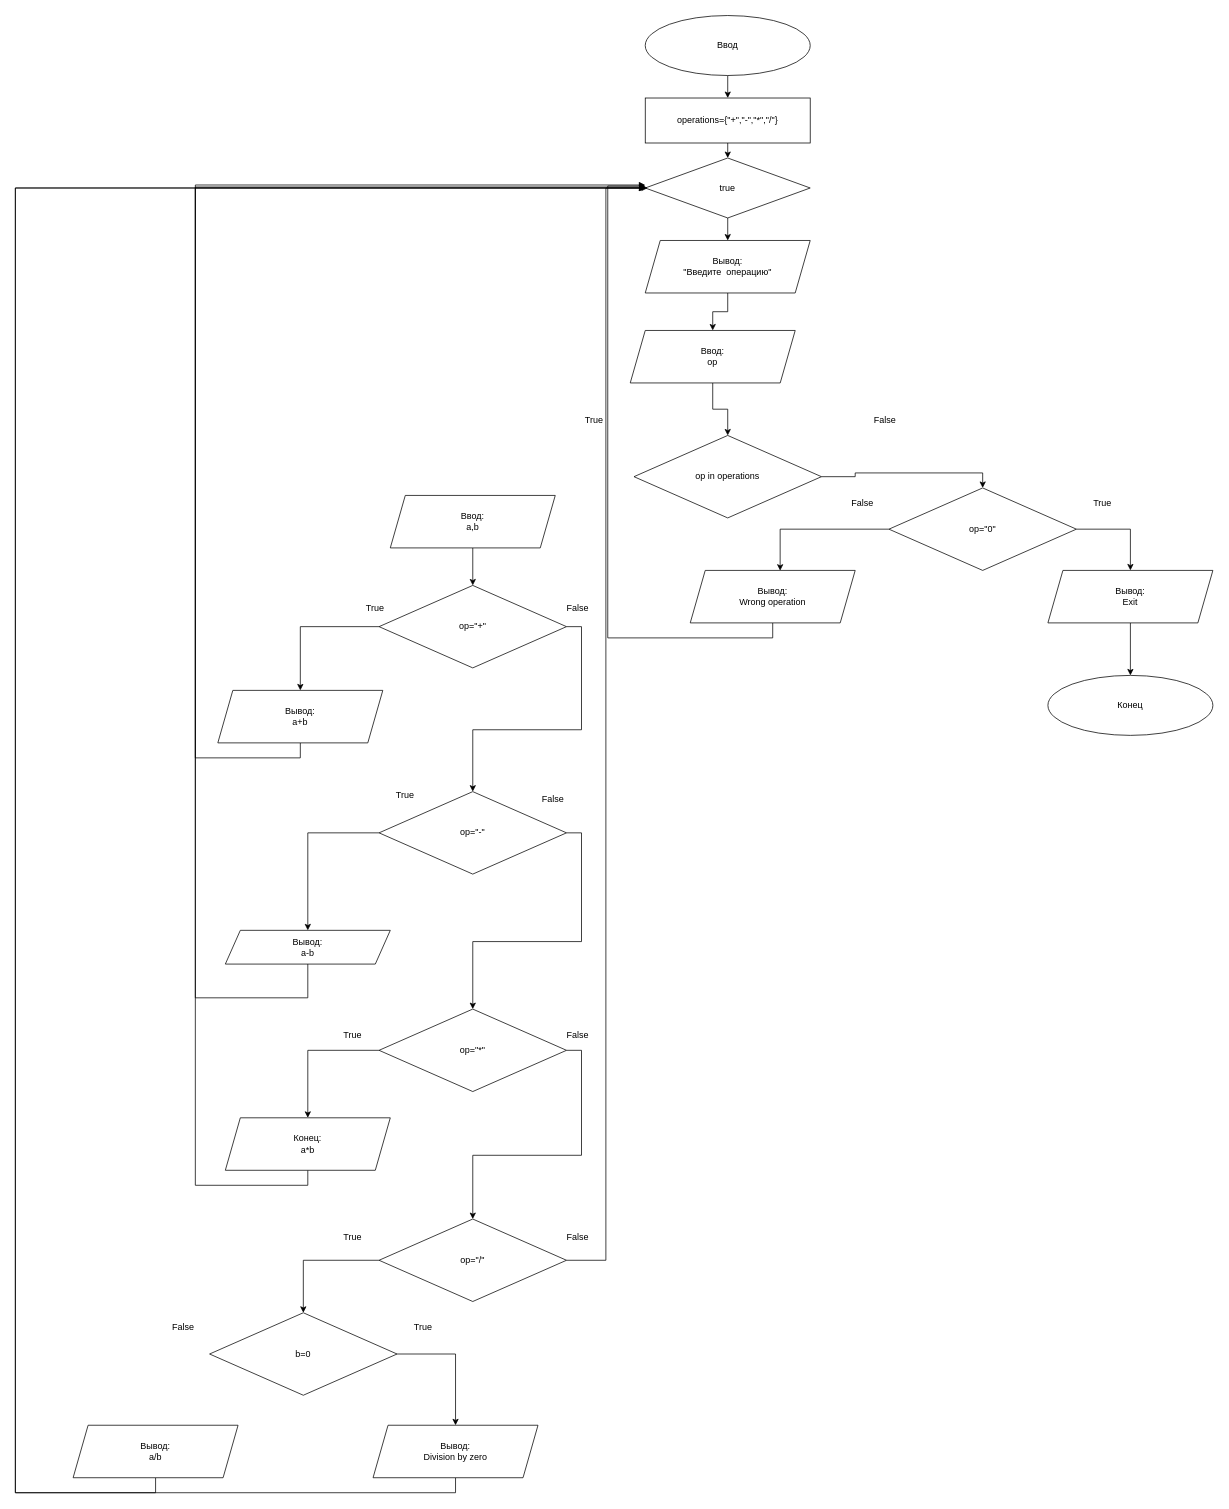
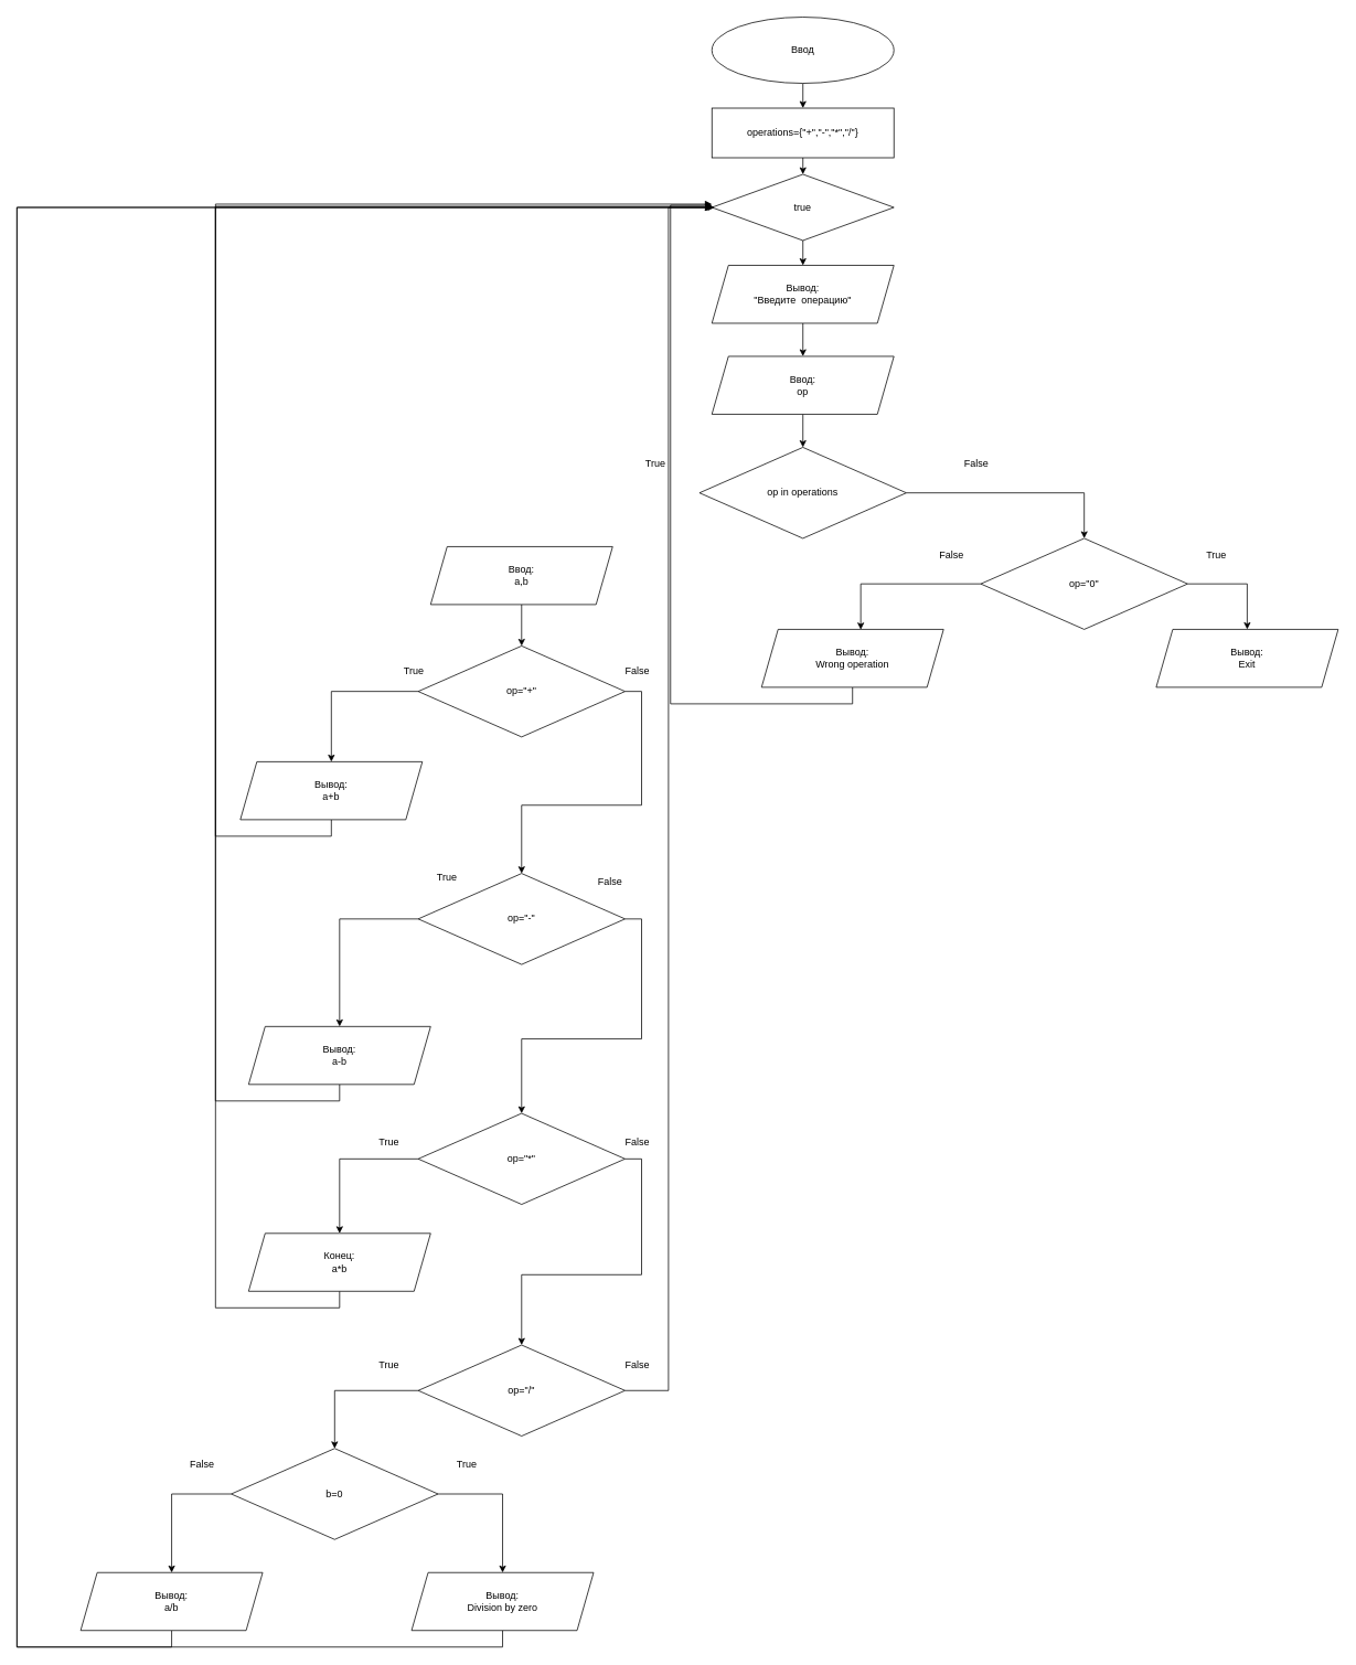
  <mxCell id="0" />
  <mxCell id="1" parent="0" />
  <mxCell id="2" style="edgeStyle=orthogonalEdgeStyle;rounded=0;orthogonalLoop=1;jettySize=auto;html=1;exitX=0.5;exitY=1;exitDx=0;exitDy=0;entryX=0.5;entryY=0;entryDx=0;entryDy=0;" edge="1" parent="1" source="3" target="5"><mxGeometry relative="1" as="geometry" /></mxCell>
  <mxCell id="3" value="Ввод" style="ellipse;whiteSpace=wrap;html=1;" vertex="1" parent="1"><mxGeometry x="860" y="20" width="220" height="80" as="geometry" /></mxCell>
  <mxCell id="4" style="edgeStyle=orthogonalEdgeStyle;rounded=0;orthogonalLoop=1;jettySize=auto;html=1;exitX=0.5;exitY=1;exitDx=0;exitDy=0;entryX=0.5;entryY=0;entryDx=0;entryDy=0;" edge="1" parent="1" source="5" target="7"><mxGeometry relative="1" as="geometry" /></mxCell>
  <mxCell id="5" value="operations={&quot;+&quot;,&quot;-&quot;,&quot;*&quot;,&quot;/&quot;}" style="rounded=0;whiteSpace=wrap;html=1;" vertex="1" parent="1"><mxGeometry x="860" y="130" width="220" height="60" as="geometry" /></mxCell>
  <mxCell id="6" style="edgeStyle=orthogonalEdgeStyle;rounded=0;orthogonalLoop=1;jettySize=auto;html=1;exitX=0.5;exitY=1;exitDx=0;exitDy=0;entryX=0.5;entryY=0;entryDx=0;entryDy=0;" edge="1" parent="1" source="7" target="9"><mxGeometry relative="1" as="geometry" /></mxCell>
  <mxCell id="7" value="true" style="rhombus;whiteSpace=wrap;html=1;" vertex="1" parent="1"><mxGeometry x="860" y="210" width="220" height="80" as="geometry" /></mxCell>
  <mxCell id="8" style="edgeStyle=orthogonalEdgeStyle;rounded=0;orthogonalLoop=1;jettySize=auto;html=1;exitX=0.5;exitY=1;exitDx=0;exitDy=0;entryX=0.5;entryY=0;entryDx=0;entryDy=0;" edge="1" parent="1" source="9" target="11"><mxGeometry relative="1" as="geometry" /></mxCell>
  <mxCell id="9" value="Вывод:&lt;br&gt;&quot;Введите&amp;nbsp; операцию&quot;" style="shape=parallelogram;perimeter=parallelogramPerimeter;whiteSpace=wrap;html=1;fixedSize=1;" vertex="1" parent="1"><mxGeometry x="860" y="320" width="220" height="70" as="geometry" /></mxCell>
  <mxCell id="10" style="edgeStyle=orthogonalEdgeStyle;rounded=0;orthogonalLoop=1;jettySize=auto;html=1;exitX=0.5;exitY=1;exitDx=0;exitDy=0;entryX=0.5;entryY=0;entryDx=0;entryDy=0;" edge="1" parent="1" source="11" target="13"><mxGeometry relative="1" as="geometry" /></mxCell>
- <mxCell id="11" value="Ввод:&lt;br&gt;op" style="shape=parallelogram;perimeter=parallelogramPerimeter;whiteSpace=wrap;html=1;fixedSize=1;" vertex="1" parent="1"><mxGeometry x="840" y="440" width="220" height="70" as="geometry" /></mxCell>
+ <mxCell id="11" value="Ввод:&lt;br&gt;op" style="shape=parallelogram;perimeter=parallelogramPerimeter;whiteSpace=wrap;html=1;fixedSize=1;" vertex="1" parent="1"><mxGeometry x="860" y="430" width="220" height="70" as="geometry" /></mxCell>
  <mxCell id="12" style="edgeStyle=orthogonalEdgeStyle;rounded=0;orthogonalLoop=1;jettySize=auto;html=1;exitX=1;exitY=0.5;exitDx=0;exitDy=0;entryX=0.5;entryY=0;entryDx=0;entryDy=0;" edge="1" parent="1" source="13" target="55"><mxGeometry relative="1" as="geometry" /></mxCell>
- <mxCell id="13" value="op in operations" style="rhombus;whiteSpace=wrap;html=1;" vertex="1" parent="1"><mxGeometry x="845" y="580" width="250" height="110" as="geometry" /></mxCell>
+ <mxCell id="13" value="op in operations" style="rhombus;whiteSpace=wrap;html=1;" vertex="1" parent="1"><mxGeometry x="845" y="540" width="250" height="110" as="geometry" /></mxCell>
  <mxCell id="14" value="False" style="text;html=1;strokeColor=none;fillColor=none;align=center;verticalAlign=middle;whiteSpace=wrap;rounded=0;" vertex="1" parent="1"><mxGeometry x="1160" y="550" width="40" height="20" as="geometry" /></mxCell>
  <mxCell id="15" value="True" style="text;html=1;strokeColor=none;fillColor=none;align=center;verticalAlign=middle;whiteSpace=wrap;rounded=0;" vertex="1" parent="1"><mxGeometry x="772" y="550" width="40" height="20" as="geometry" /></mxCell>
  <mxCell id="16" style="edgeStyle=orthogonalEdgeStyle;rounded=0;orthogonalLoop=1;jettySize=auto;html=1;exitX=1;exitY=0.5;exitDx=0;exitDy=0;entryX=0.5;entryY=0;entryDx=0;entryDy=0;" edge="1" parent="1" source="18" target="27"><mxGeometry relative="1" as="geometry" /></mxCell>
  <mxCell id="17" style="edgeStyle=orthogonalEdgeStyle;rounded=0;orthogonalLoop=1;jettySize=auto;html=1;exitX=0;exitY=0.5;exitDx=0;exitDy=0;" edge="1" parent="1" source="18" target="24"><mxGeometry relative="1" as="geometry" /></mxCell>
  <mxCell id="18" value="op=&quot;+&quot;" style="rhombus;whiteSpace=wrap;html=1;" vertex="1" parent="1"><mxGeometry x="505" y="780" width="250" height="110" as="geometry" /></mxCell>
  <mxCell id="19" value="False" style="text;html=1;strokeColor=none;fillColor=none;align=center;verticalAlign=middle;whiteSpace=wrap;rounded=0;" vertex="1" parent="1"><mxGeometry x="750" y="800" width="40" height="20" as="geometry" /></mxCell>
  <mxCell id="20" value="True" style="text;html=1;strokeColor=none;fillColor=none;align=center;verticalAlign=middle;whiteSpace=wrap;rounded=0;" vertex="1" parent="1"><mxGeometry x="480" y="800" width="40" height="20" as="geometry" /></mxCell>
  <mxCell id="21" style="edgeStyle=orthogonalEdgeStyle;rounded=0;orthogonalLoop=1;jettySize=auto;html=1;exitX=0.5;exitY=1;exitDx=0;exitDy=0;" edge="1" parent="1" source="22" target="18"><mxGeometry relative="1" as="geometry" /></mxCell>
  <mxCell id="22" value="Ввод:&lt;br&gt;a,b" style="shape=parallelogram;perimeter=parallelogramPerimeter;whiteSpace=wrap;html=1;fixedSize=1;" vertex="1" parent="1"><mxGeometry x="520" y="660" width="220" height="70" as="geometry" /></mxCell>
  <mxCell id="23" style="edgeStyle=orthogonalEdgeStyle;rounded=0;orthogonalLoop=1;jettySize=auto;html=1;exitX=0.5;exitY=1;exitDx=0;exitDy=0;" edge="1" parent="1" source="24"><mxGeometry relative="1" as="geometry"><mxPoint x="860" y="250" as="targetPoint" /><Array as="points"><mxPoint x="400" y="1010" /><mxPoint x="260" y="1010" /><mxPoint x="260" y="250" /></Array></mxGeometry></mxCell>
  <mxCell id="24" value="Вывод:&lt;br&gt;a+b" style="shape=parallelogram;perimeter=parallelogramPerimeter;whiteSpace=wrap;html=1;fixedSize=1;" vertex="1" parent="1"><mxGeometry x="290" y="920" width="220" height="70" as="geometry" /></mxCell>
  <mxCell id="25" style="edgeStyle=orthogonalEdgeStyle;rounded=0;orthogonalLoop=1;jettySize=auto;html=1;exitX=0;exitY=0.5;exitDx=0;exitDy=0;entryX=0.5;entryY=0;entryDx=0;entryDy=0;" edge="1" parent="1" source="27" target="31"><mxGeometry relative="1" as="geometry" /></mxCell>
  <mxCell id="26" style="edgeStyle=orthogonalEdgeStyle;rounded=0;orthogonalLoop=1;jettySize=auto;html=1;exitX=1;exitY=0.5;exitDx=0;exitDy=0;entryX=0.5;entryY=0;entryDx=0;entryDy=0;" edge="1" parent="1" source="27" target="34"><mxGeometry relative="1" as="geometry" /></mxCell>
  <mxCell id="27" value="op=&quot;-&quot;" style="rhombus;whiteSpace=wrap;html=1;" vertex="1" parent="1"><mxGeometry x="505" y="1055" width="250" height="110" as="geometry" /></mxCell>
  <mxCell id="28" value="False" style="text;html=1;strokeColor=none;fillColor=none;align=center;verticalAlign=middle;whiteSpace=wrap;rounded=0;" vertex="1" parent="1"><mxGeometry x="717" y="1055" width="40" height="20" as="geometry" /></mxCell>
  <mxCell id="29" value="True" style="text;html=1;strokeColor=none;fillColor=none;align=center;verticalAlign=middle;whiteSpace=wrap;rounded=0;" vertex="1" parent="1"><mxGeometry x="520" y="1050" width="40" height="20" as="geometry" /></mxCell>
  <mxCell id="30" style="edgeStyle=orthogonalEdgeStyle;rounded=0;orthogonalLoop=1;jettySize=auto;html=1;exitX=0.5;exitY=1;exitDx=0;exitDy=0;" edge="1" parent="1" source="31"><mxGeometry relative="1" as="geometry"><mxPoint x="860" y="248.667" as="targetPoint" /><Array as="points"><mxPoint x="410" y="1330" /><mxPoint x="260" y="1330" /><mxPoint x="260" y="249" /></Array></mxGeometry></mxCell>
- <mxCell id="31" value="Вывод:&lt;br&gt;a-b" style="shape=parallelogram;perimeter=parallelogramPerimeter;whiteSpace=wrap;html=1;fixedSize=1;" vertex="1" parent="1"><mxGeometry x="300" y="1240" width="220" height="45" as="geometry" /></mxCell>
+ <mxCell id="31" value="Вывод:&lt;br&gt;a-b" style="shape=parallelogram;perimeter=parallelogramPerimeter;whiteSpace=wrap;html=1;fixedSize=1;" vertex="1" parent="1"><mxGeometry x="300" y="1240" width="220" height="70" as="geometry" /></mxCell>
  <mxCell id="32" style="edgeStyle=orthogonalEdgeStyle;rounded=0;orthogonalLoop=1;jettySize=auto;html=1;exitX=1;exitY=0.5;exitDx=0;exitDy=0;entryX=0.5;entryY=0;entryDx=0;entryDy=0;" edge="1" parent="1" source="34" target="41"><mxGeometry relative="1" as="geometry" /></mxCell>
  <mxCell id="33" style="edgeStyle=orthogonalEdgeStyle;rounded=0;orthogonalLoop=1;jettySize=auto;html=1;exitX=0;exitY=0.5;exitDx=0;exitDy=0;" edge="1" parent="1" source="34" target="38"><mxGeometry relative="1" as="geometry" /></mxCell>
  <mxCell id="34" value="op=&quot;*&quot;" style="rhombus;whiteSpace=wrap;html=1;" vertex="1" parent="1"><mxGeometry x="505" y="1345" width="250" height="110" as="geometry" /></mxCell>
  <mxCell id="35" value="False" style="text;html=1;strokeColor=none;fillColor=none;align=center;verticalAlign=middle;whiteSpace=wrap;rounded=0;" vertex="1" parent="1"><mxGeometry x="750" y="1370" width="40" height="20" as="geometry" /></mxCell>
  <mxCell id="36" value="True" style="text;html=1;strokeColor=none;fillColor=none;align=center;verticalAlign=middle;whiteSpace=wrap;rounded=0;" vertex="1" parent="1"><mxGeometry x="450" y="1370" width="40" height="20" as="geometry" /></mxCell>
  <mxCell id="37" style="edgeStyle=orthogonalEdgeStyle;rounded=0;orthogonalLoop=1;jettySize=auto;html=1;exitX=0.5;exitY=1;exitDx=0;exitDy=0;" edge="1" parent="1" source="38"><mxGeometry relative="1" as="geometry"><mxPoint x="860" y="246" as="targetPoint" /><Array as="points"><mxPoint x="410" y="1580" /><mxPoint x="260" y="1580" /><mxPoint x="260" y="246" /></Array></mxGeometry></mxCell>
  <mxCell id="38" value="Конец:&lt;br&gt;a*b" style="shape=parallelogram;perimeter=parallelogramPerimeter;whiteSpace=wrap;html=1;fixedSize=1;" vertex="1" parent="1"><mxGeometry x="300" y="1490" width="220" height="70" as="geometry" /></mxCell>
  <mxCell id="39" style="edgeStyle=orthogonalEdgeStyle;rounded=0;orthogonalLoop=1;jettySize=auto;html=1;exitX=0;exitY=0.5;exitDx=0;exitDy=0;entryX=0.5;entryY=0;entryDx=0;entryDy=0;" edge="1" parent="1" source="41" target="48"><mxGeometry relative="1" as="geometry" /></mxCell>
  <mxCell id="40" style="edgeStyle=orthogonalEdgeStyle;rounded=0;orthogonalLoop=1;jettySize=auto;html=1;exitX=1;exitY=0.5;exitDx=0;exitDy=0;entryX=0;entryY=0.5;entryDx=0;entryDy=0;" edge="1" parent="1" source="41" target="7"><mxGeometry relative="1" as="geometry" /></mxCell>
  <mxCell id="41" value="op=&quot;/&quot;" style="rhombus;whiteSpace=wrap;html=1;" vertex="1" parent="1"><mxGeometry x="505" y="1625" width="250" height="110" as="geometry" /></mxCell>
  <mxCell id="42" value="False" style="text;html=1;strokeColor=none;fillColor=none;align=center;verticalAlign=middle;whiteSpace=wrap;rounded=0;" vertex="1" parent="1"><mxGeometry x="750" y="1640" width="40" height="20" as="geometry" /></mxCell>
  <mxCell id="43" value="True" style="text;html=1;strokeColor=none;fillColor=none;align=center;verticalAlign=middle;whiteSpace=wrap;rounded=0;" vertex="1" parent="1"><mxGeometry x="450" y="1640" width="40" height="20" as="geometry" /></mxCell>
  <mxCell id="44" style="edgeStyle=orthogonalEdgeStyle;rounded=0;orthogonalLoop=1;jettySize=auto;html=1;exitX=0.5;exitY=1;exitDx=0;exitDy=0;" edge="1" parent="1" source="45"><mxGeometry relative="1" as="geometry"><mxPoint x="860.667" y="250" as="targetPoint" /><Array as="points"><mxPoint x="207" y="1990" /><mxPoint x="20" y="1990" /><mxPoint x="20" y="250" /></Array></mxGeometry></mxCell>
  <mxCell id="45" value="Вывод:&lt;br&gt;a/b" style="shape=parallelogram;perimeter=parallelogramPerimeter;whiteSpace=wrap;html=1;fixedSize=1;" vertex="1" parent="1"><mxGeometry x="97" y="1900" width="220" height="70" as="geometry" /></mxCell>
  <mxCell id="46" style="edgeStyle=orthogonalEdgeStyle;rounded=0;orthogonalLoop=1;jettySize=auto;html=1;exitX=1;exitY=0.5;exitDx=0;exitDy=0;" edge="1" parent="1" source="48" target="52"><mxGeometry relative="1" as="geometry" /></mxCell>
+ <mxCell id="47" style="edgeStyle=orthogonalEdgeStyle;rounded=0;orthogonalLoop=1;jettySize=auto;html=1;exitX=0;exitY=0.5;exitDx=0;exitDy=0;entryX=0.5;entryY=0;entryDx=0;entryDy=0;" edge="1" parent="1" source="48" target="45"><mxGeometry relative="1" as="geometry" /></mxCell>
  <mxCell id="48" value="b=0" style="rhombus;whiteSpace=wrap;html=1;" vertex="1" parent="1"><mxGeometry x="279" y="1750" width="250" height="110" as="geometry" /></mxCell>
  <mxCell id="49" value="False" style="text;html=1;strokeColor=none;fillColor=none;align=center;verticalAlign=middle;whiteSpace=wrap;rounded=0;" vertex="1" parent="1"><mxGeometry x="224" y="1760" width="40" height="20" as="geometry" /></mxCell>
  <mxCell id="50" value="True" style="text;html=1;strokeColor=none;fillColor=none;align=center;verticalAlign=middle;whiteSpace=wrap;rounded=0;" vertex="1" parent="1"><mxGeometry x="544" y="1760" width="40" height="20" as="geometry" /></mxCell>
  <mxCell id="51" style="edgeStyle=orthogonalEdgeStyle;rounded=0;orthogonalLoop=1;jettySize=auto;html=1;exitX=0.5;exitY=1;exitDx=0;exitDy=0;" edge="1" parent="1" source="52"><mxGeometry relative="1" as="geometry"><mxPoint x="863.333" y="250" as="targetPoint" /><Array as="points"><mxPoint x="607" y="1990" /><mxPoint x="20" y="1990" /><mxPoint x="20" y="250" /></Array></mxGeometry></mxCell>
  <mxCell id="52" value="Вывод:&lt;br&gt;Division by zero" style="shape=parallelogram;perimeter=parallelogramPerimeter;whiteSpace=wrap;html=1;fixedSize=1;" vertex="1" parent="1"><mxGeometry x="497" y="1900" width="220" height="70" as="geometry" /></mxCell>
  <mxCell id="53" style="edgeStyle=orthogonalEdgeStyle;rounded=0;orthogonalLoop=1;jettySize=auto;html=1;exitX=0;exitY=0.5;exitDx=0;exitDy=0;entryX=0.545;entryY=0.005;entryDx=0;entryDy=0;entryPerimeter=0;" edge="1" parent="1" source="55" target="59"><mxGeometry relative="1" as="geometry" /></mxCell>
  <mxCell id="54" style="edgeStyle=orthogonalEdgeStyle;rounded=0;orthogonalLoop=1;jettySize=auto;html=1;exitX=1;exitY=0.5;exitDx=0;exitDy=0;entryX=0.5;entryY=0;entryDx=0;entryDy=0;" edge="1" parent="1" source="55" target="61"><mxGeometry relative="1" as="geometry" /></mxCell>
  <mxCell id="55" value="op=&quot;0&quot;" style="rhombus;whiteSpace=wrap;html=1;" vertex="1" parent="1"><mxGeometry x="1185" y="650" width="250" height="110" as="geometry" /></mxCell>
  <mxCell id="56" value="False" style="text;html=1;strokeColor=none;fillColor=none;align=center;verticalAlign=middle;whiteSpace=wrap;rounded=0;" vertex="1" parent="1"><mxGeometry x="1130" y="660" width="40" height="20" as="geometry" /></mxCell>
  <mxCell id="57" value="True" style="text;html=1;strokeColor=none;fillColor=none;align=center;verticalAlign=middle;whiteSpace=wrap;rounded=0;" vertex="1" parent="1"><mxGeometry x="1450" y="660" width="40" height="20" as="geometry" /></mxCell>
  <mxCell id="58" style="edgeStyle=orthogonalEdgeStyle;rounded=0;orthogonalLoop=1;jettySize=auto;html=1;exitX=0.5;exitY=1;exitDx=0;exitDy=0;" edge="1" parent="1" source="59"><mxGeometry relative="1" as="geometry"><mxPoint x="860" y="247.333" as="targetPoint" /><Array as="points"><mxPoint x="1030" y="850" /><mxPoint x="810" y="850" /><mxPoint x="810" y="247" /></Array></mxGeometry></mxCell>
  <mxCell id="59" value="Вывод:&lt;br&gt;Wrong operation" style="shape=parallelogram;perimeter=parallelogramPerimeter;whiteSpace=wrap;html=1;fixedSize=1;" vertex="1" parent="1"><mxGeometry x="920" y="760" width="220" height="70" as="geometry" /></mxCell>
- <mxCell id="60" style="edgeStyle=orthogonalEdgeStyle;rounded=0;orthogonalLoop=1;jettySize=auto;html=1;exitX=0.5;exitY=1;exitDx=0;exitDy=0;entryX=0.5;entryY=0;entryDx=0;entryDy=0;" edge="1" parent="1" source="61" target="62"><mxGeometry relative="1" as="geometry" /></mxCell>
  <mxCell id="61" value="Вывод:&lt;br&gt;Exit" style="shape=parallelogram;perimeter=parallelogramPerimeter;whiteSpace=wrap;html=1;fixedSize=1;" vertex="1" parent="1"><mxGeometry x="1397" y="760" width="220" height="70" as="geometry" /></mxCell>
- <mxCell id="62" value="Конец" style="ellipse;whiteSpace=wrap;html=1;" vertex="1" parent="1"><mxGeometry x="1397" y="900" width="220" height="80" as="geometry" /></mxCell>
